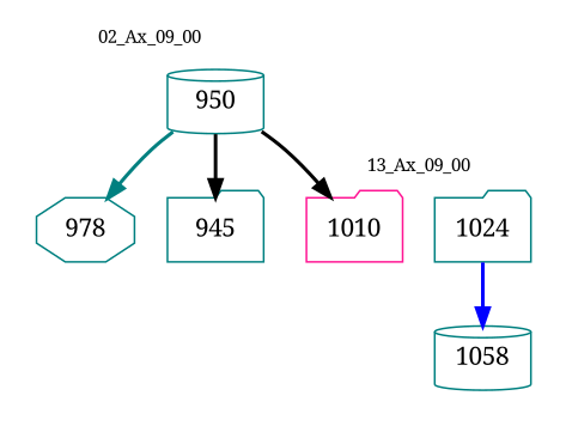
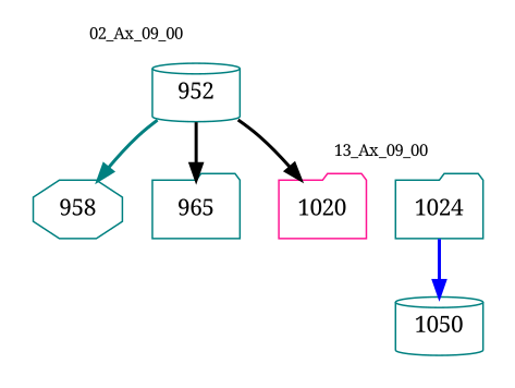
  digraph {
    fontname="Noto Serif"
    node [color=teal fontname="Noto Serif" shape=folder]
    edge [color=black fontname="Noto Serif" style=bold]
-   n1 [label=950 shape=cylinder]
-   n2 [label=978 shape=octagon]
-   n3 [label=945]
+   n1 [label=952 shape=cylinder]
+   n2 [label=958 shape=octagon]
+   n3 [label=965]
    n4 [label=1024]
-   n5 [label=1058 shape=cylinder]
-   n6 [color=deeppink label=1010]
+   n5 [label=1050 shape=cylinder]
+   n6 [color=deeppink label=1020]
    subgraph cluster_1 {
      color=white
      fontsize=10
      label="02_Ax_09_00"
      n1
      n2
      n3
    }
    subgraph cluster_2 {
      color=white
      fontsize=10
      label="13_Ax_09_00"
      n4
      n5
      n6
    }
    n1 -> n2 [color=teal]
    n1 -> n3
    n1 -> n6
    n4 -> n5 [color=blue]
  }
